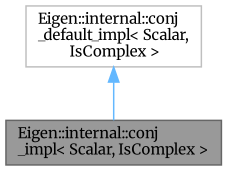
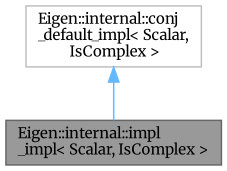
  digraph {
    fontname=Merriweather
    node [fontname=Merriweather fontsize=10 shape=box style=filled]
-   n1 [color=gray40 fillcolor=grey60 fontcolor=black height=0.2 label="Eigen::internal::conj\l_impl\< Scalar, IsComplex \>" width=0.4]
+   n1 [color=gray40 fillcolor=grey60 fontcolor=black height=0.2 label="Eigen::internal::impl\l_impl\< Scalar, IsComplex \>" width=0.4]
    n2 [color=grey75 fillcolor=white height=0.2 label="Eigen::internal::conj\l_default_impl\< Scalar,\l IsComplex \>" width=0.4]
    n2 -> n1 [color=steelblue1 dir=back fontname=Merriweather fontsize=10 labelfontname=Helvetica labelfontsize=10 style=solid]
  }
